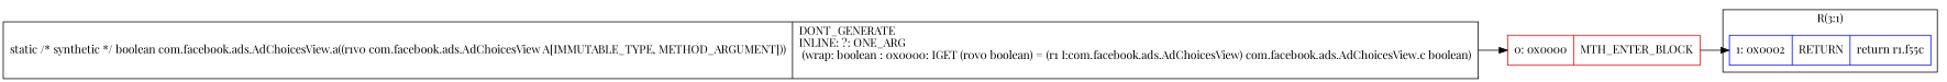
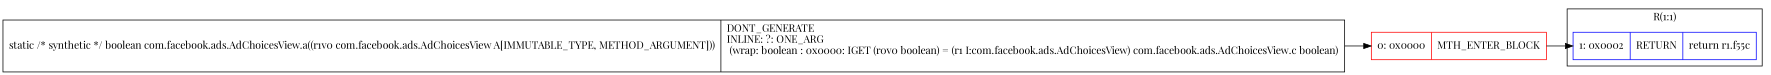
  digraph {
    rankdir=LR
    fontname="Playfair Display"
    node [shape=record fontname="Playfair Display"]
    edge [fontname="Playfair Display"]
    n1 [color=blue label="{1\:\ 0x0002|RETURN\l|return r1.f55c\l}"]
    n2 [color=red label="{0\:\ 0x0000|MTH_ENTER_BLOCK\l}"]
    n3 [label="{static \/* synthetic *\/ boolean com.facebook.ads.AdChoicesView.a((r1v0 com.facebook.ads.AdChoicesView A[IMMUTABLE_TYPE, METHOD_ARGUMENT]))  | DONT_GENERATE\lINLINE: ?: ONE_ARG  \l  (wrap: boolean : 0x0000: IGET  (r0v0 boolean) = (r1 I:com.facebook.ads.AdChoicesView) com.facebook.ads.AdChoicesView.c boolean)\l\l}"]
    subgraph cluster_1 {
-     label="R(3:1)"
+     label="R(1:1)"
      n1
    }
    n2 -> n1
    n3 -> n2
  }
